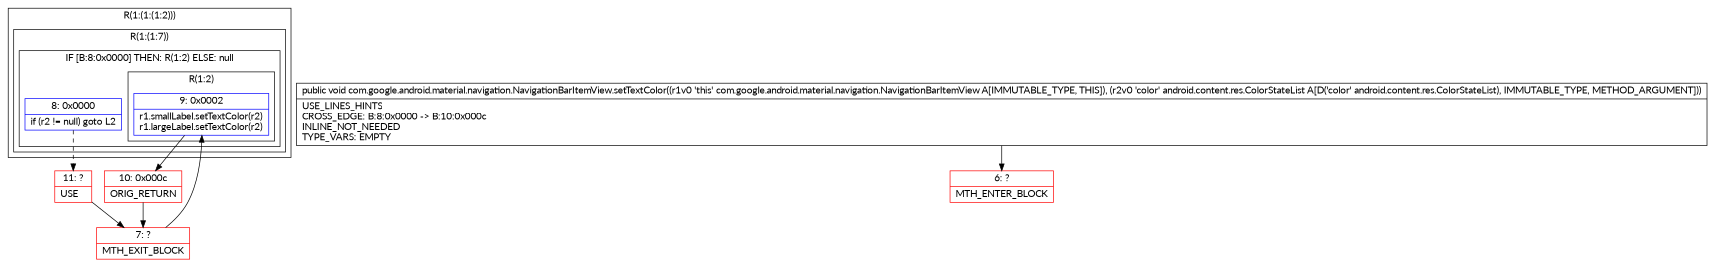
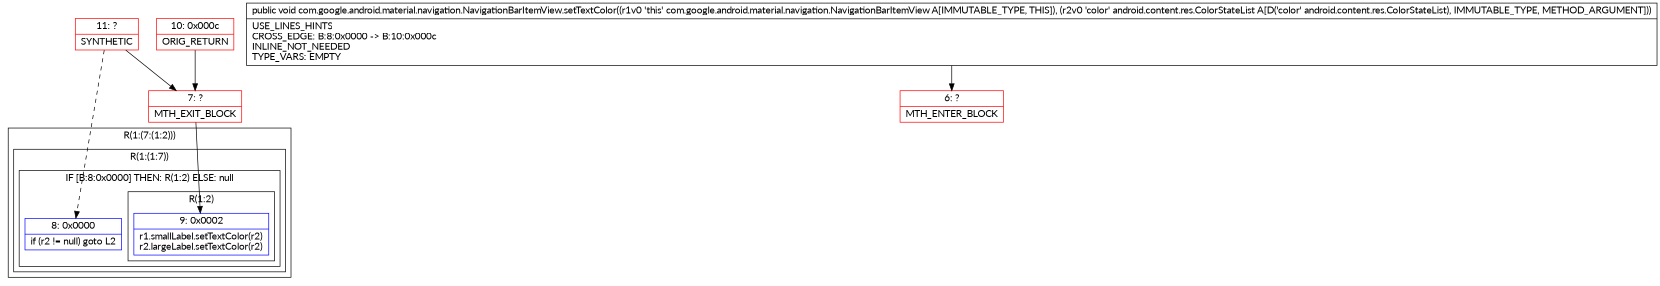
  digraph {
    fontname=Lato
    node [color=red fontname=Lato shape=record]
    edge [fontname=Lato]
-   n1 [color=blue label="{9\:\ 0x0002|r1.smallLabel.setTextColor(r2)\lr1.largeLabel.setTextColor(r2)\l}"]
+   n1 [color=blue label="{9\:\ 0x0002|r1.smallLabel.setTextColor(r2)\lr2.largeLabel.setTextColor(r2)\l}"]
    n2 [color=blue label="{8\:\ 0x0000|if (r2 != null) goto L2\l}"]
    n3 [label="{10\:\ 0x000c|ORIG_RETURN\l}"]
-   n4 [label="{11\:\ ?|USE\l}"]
+   n4 [label="{11\:\ ?|SYNTHETIC\l}"]
    n5 [label="{7\:\ ?|MTH_EXIT_BLOCK\l}"]
    n6 [label="{6\:\ ?|MTH_ENTER_BLOCK\l}"]
    n7 [label="{public void com.google.android.material.navigation.NavigationBarItemView.setTextColor((r1v0 'this' com.google.android.material.navigation.NavigationBarItemView A[IMMUTABLE_TYPE, THIS]), (r2v0 'color' android.content.res.ColorStateList A[D('color' android.content.res.ColorStateList), IMMUTABLE_TYPE, METHOD_ARGUMENT]))  | USE_LINES_HINTS\lCROSS_EDGE: B:8:0x0000 \-\> B:10:0x000c\lINLINE_NOT_NEEDED\lTYPE_VARS: EMPTY\l}" color=""]
    subgraph cluster_1 {
-     label="R(1:(1:(1:2)))"
+     label="R(1:(7:(1:2)))"
      subgraph cluster_2 {
        label="R(1:(1:7))"
        subgraph cluster_3 {
          label="IF [B:8:0x0000] THEN: R(1:2) ELSE: null"
          n2
          subgraph cluster_4 {
            label="R(1:2)"
            n1
          }
        }
      }
    }
-   n1 -> n3
-   n2 -> n4 [style=dashed]
+   n4 -> n2 [style=dashed]
    n3 -> n5
    n4 -> n5
    n5 -> n1
    n7 -> n6
  }
